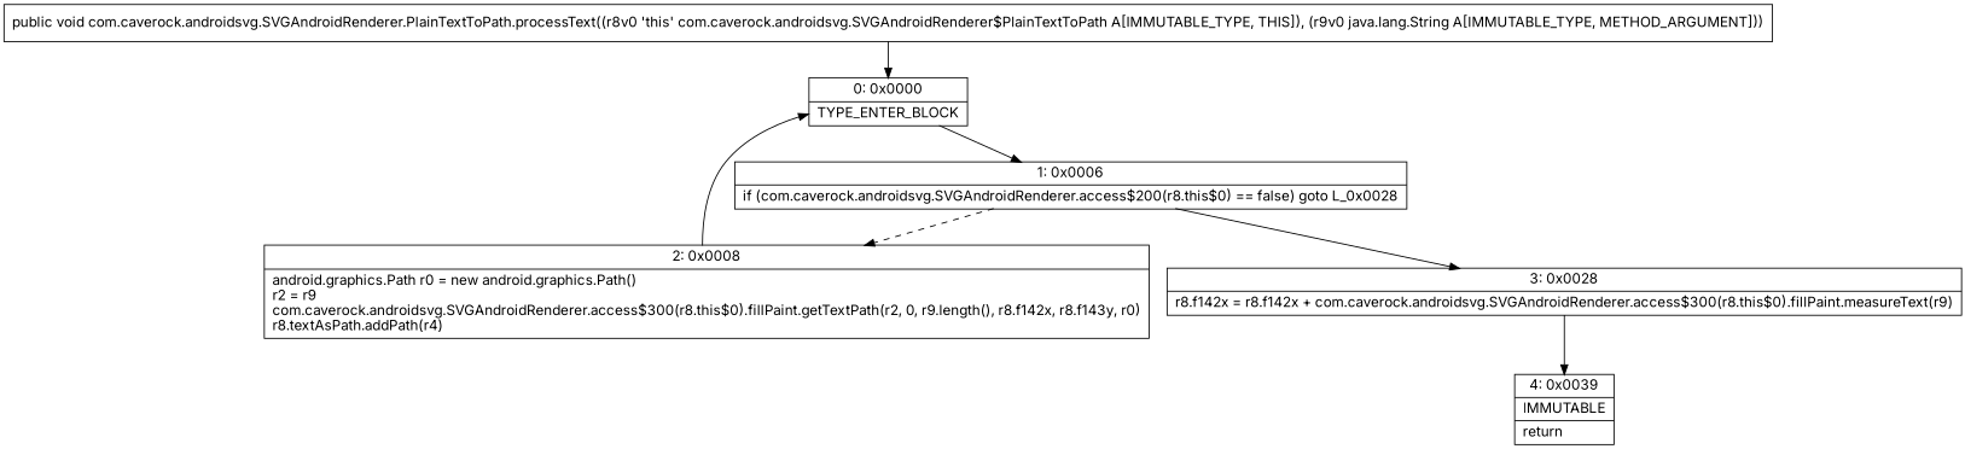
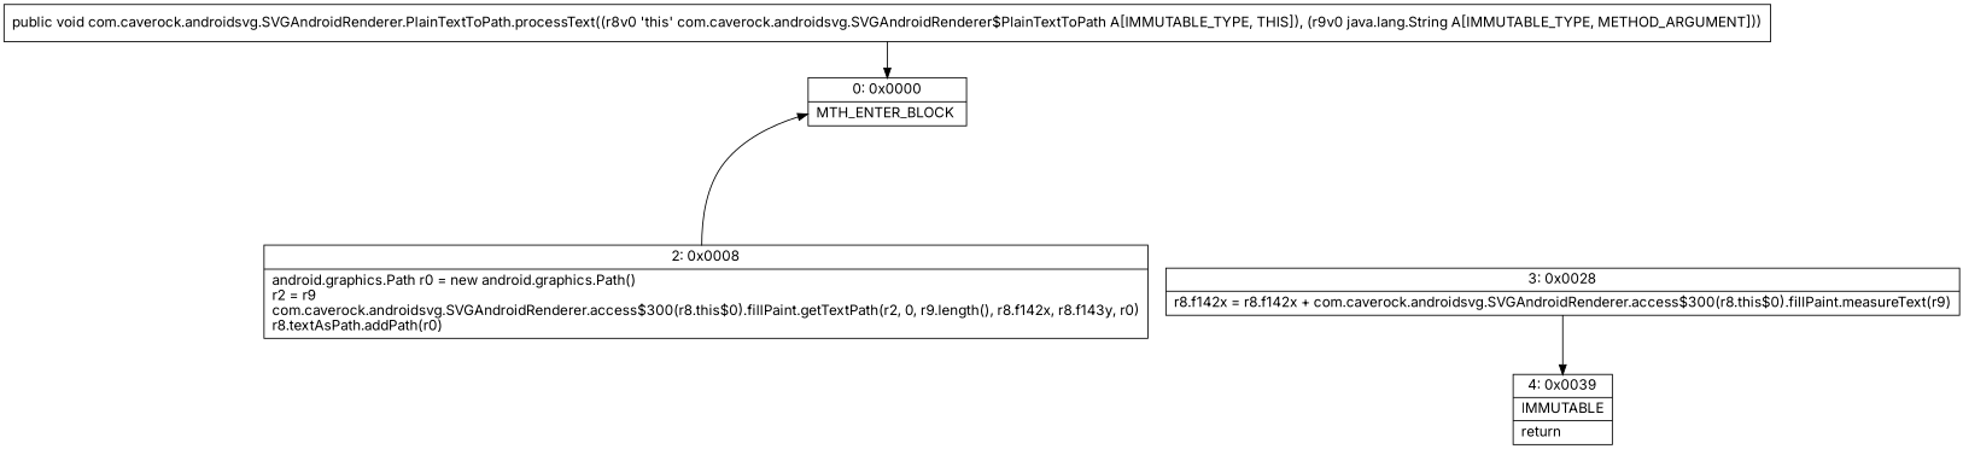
  digraph {
    fontname=Inter
    node [fontname=Inter shape=record]
    edge [fontname=Inter]
-   n1 [label="{0\:\ 0x0000|TYPE_ENTER_BLOCK\l}"]
-   n2 [label="{1\:\ 0x0006|if (com.caverock.androidsvg.SVGAndroidRenderer.access$200(r8.this$0) == false) goto L_0x0028\l}"]
-   n3 [label="{2\:\ 0x0008|android.graphics.Path r0 = new android.graphics.Path()\lr2 = r9\lcom.caverock.androidsvg.SVGAndroidRenderer.access$300(r8.this$0).fillPaint.getTextPath(r2, 0, r9.length(), r8.f142x, r8.f143y, r0)\lr8.textAsPath.addPath(r4)\l}"]
+   n1 [label="{0\:\ 0x0000|MTH_ENTER_BLOCK\l}"]
+   n3 [label="{2\:\ 0x0008|android.graphics.Path r0 = new android.graphics.Path()\lr2 = r9\lcom.caverock.androidsvg.SVGAndroidRenderer.access$300(r8.this$0).fillPaint.getTextPath(r2, 0, r9.length(), r8.f142x, r8.f143y, r0)\lr8.textAsPath.addPath(r0)\l}"]
    n4 [label="{3\:\ 0x0028|r8.f142x = r8.f142x + com.caverock.androidsvg.SVGAndroidRenderer.access$300(r8.this$0).fillPaint.measureText(r9)\l}"]
    n5 [label="{4\:\ 0x0039|IMMUTABLE\l|return\l}"]
    n6 [label="{public void com.caverock.androidsvg.SVGAndroidRenderer.PlainTextToPath.processText((r8v0 'this' com.caverock.androidsvg.SVGAndroidRenderer$PlainTextToPath A[IMMUTABLE_TYPE, THIS]), (r9v0 java.lang.String A[IMMUTABLE_TYPE, METHOD_ARGUMENT])) }"]
-   n1 -> n2
-   n2 -> n3 [style=dashed]
-   n2 -> n4
    n3 -> n1
    n4 -> n5
    n6 -> n1
  }
